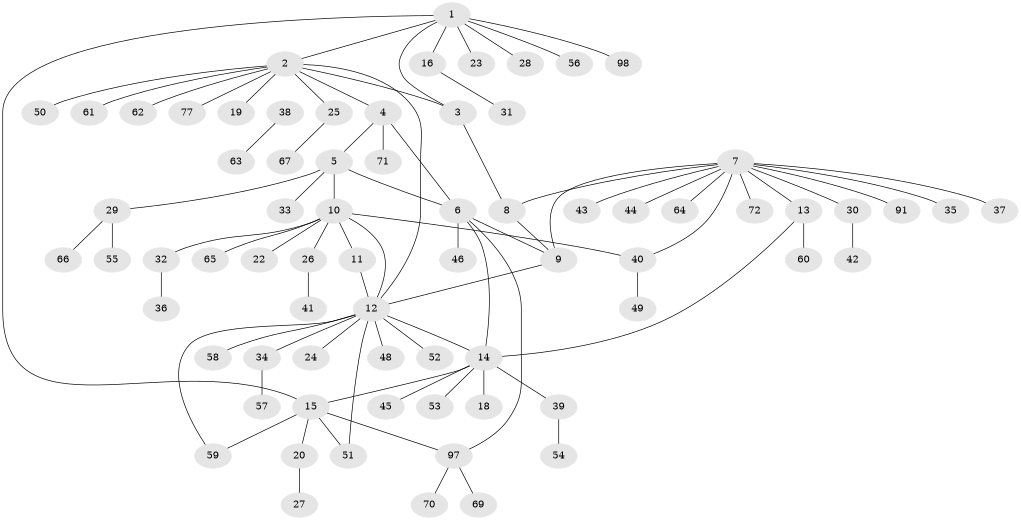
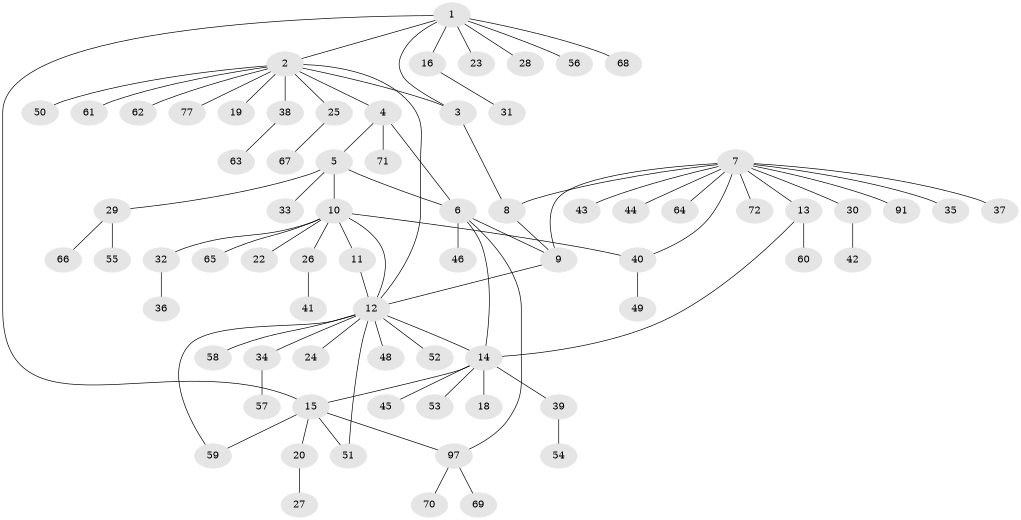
  graph {
    node [color=gray90 style=filled]
    1
    2
    3
    15
    16
    23
    28
    56
-   68 [label=98]
+   68
    4
    12
    n12 [label=77]
    19
    25
    38
    50
    61
    62
    8
    n20 [label=97]
    51
    59
    20
    31
    5
    6
    71
    14
    24
    34
    48
    52
    58
    67
    63
    9
    10
    29
    33
    46
    40
    11
    22
    26
    32
    65
    55
    66
    18
    39
    45
    53
    69
    70
    7
    13
    n57 [label=91]
    30
    35
    37
    43
    44
    64
    72
    60
    42
    49
    41
    36
    57
    54
    27
    1 -- 2
    1 -- 3
    1 -- 15
    1 -- 16
    1 -- 23
    1 -- 28
    1 -- 56
    1 -- 68
    2 -- 3
    2 -- 4
    2 -- 12
    2 -- n12
    2 -- 19
    2 -- 25
+   2 -- 38
    2 -- 50
    2 -- 61
    2 -- 62
    3 -- 8
    15 -- n20
    15 -- 51
    15 -- 59
    15 -- 20
    16 -- 31
    4 -- 5
    4 -- 6
    4 -- 71
    12 -- 51
    12 -- 59
    12 -- 14
    12 -- 24
    12 -- 34
    12 -- 48
    12 -- 52
    12 -- 58
    25 -- 67
    38 -- 63
    8 -- 9
    n20 -- 69
    n20 -- 70
    20 -- 27
    5 -- 6
    5 -- 10
    5 -- 29
    5 -- 33
    6 -- n20
    6 -- 14
    6 -- 9
    6 -- 46
    14 -- 15
    14 -- 18
    14 -- 39
    14 -- 45
    14 -- 53
    34 -- 57
    9 -- 12
    10 -- 12
    10 -- 40
    10 -- 11
    10 -- 22
    10 -- 26
    10 -- 32
    10 -- 65
    29 -- 55
    29 -- 66
    40 -- 49
    11 -- 12
    26 -- 41
    32 -- 36
    39 -- 54
    7 -- 8
    7 -- 9
    7 -- 40
    7 -- 13
    7 -- n57
    7 -- 30
    7 -- 35
    7 -- 37
    7 -- 43
    7 -- 44
    7 -- 64
    7 -- 72
    13 -- 14
    13 -- 60
    30 -- 42
  }
